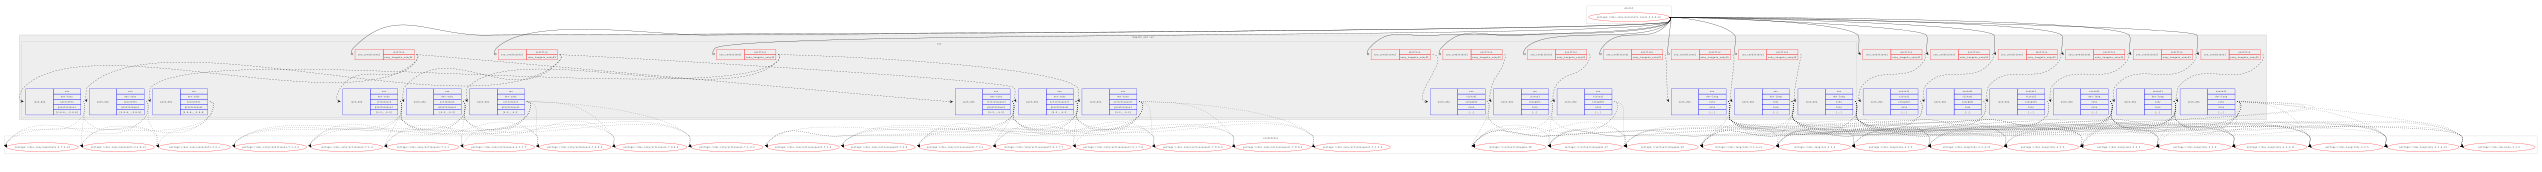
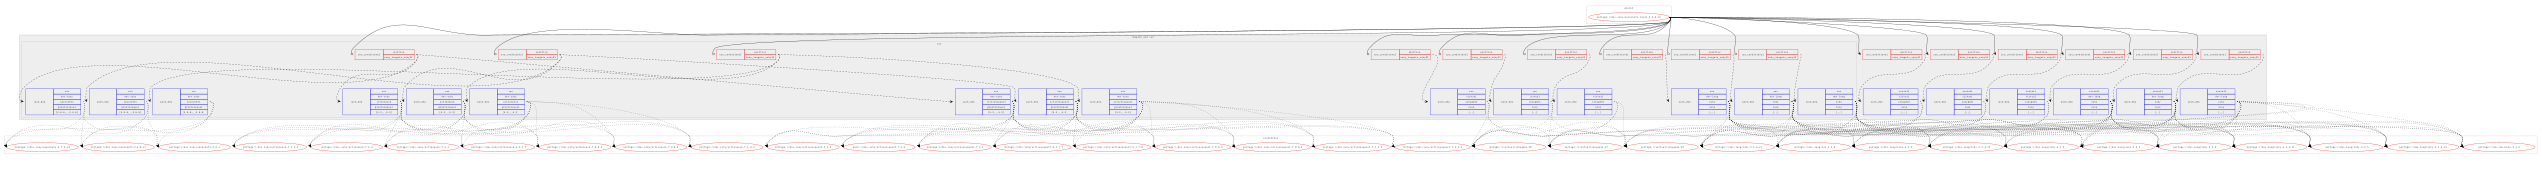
  digraph {
    compound=true
    concentrate=true
    fontname="IBM Plex Mono"
    fontsize=10
    newrank=true
    rankdir=TB
    ranksep=1.5
    node [color=red fontname="IBM Plex Mono" fontsize=10 shape=none]
    edge [arrowhead=vee fontname="IBM Plex Mono" headport=w style=dotted tailport=e weight=100]
    n1 [label="portage://dev-ruby/sprockets-rails-3.4.2-r2" width=4 shape=""]
    n2 [color=blue label=<<TABLE BORDER="0" CELLBORDER="1" CELLSPACING="0" CELLPADDING="4" WIDTH="220"><TR><TD ROWSPAN="6" CELLPADDING="30">pack_dep</TD></TR><TR><TD WIDTH="110">install</TD></TR><TR><TD>dev-lang</TD></TR><TR><TD>ruby</TD></TR><TR><TD>none</TD></TR><TR><TD>[,,]</TD></TR></TABLE>>]
    n3 [label=<<TABLE BORDER="0" CELLBORDER="1" CELLSPACING="0" CELLPADDING="4"><TR><TD ROWSPAN="3" CELLPADDING="10">use_conditional</TD></TR><TR><TD>positive</TD></TR><TR><TD>ruby_targets_ruby31</TD></TR></TABLE>>]
    n4 [color=blue label=<<TABLE BORDER="0" CELLBORDER="1" CELLSPACING="0" CELLPADDING="4" WIDTH="220"><TR><TD ROWSPAN="6" CELLPADDING="30">pack_dep</TD></TR><TR><TD WIDTH="110">install</TD></TR><TR><TD>virtual</TD></TR><TR><TD>rubygems</TD></TR><TR><TD>none</TD></TR><TR><TD>[,,]</TD></TR></TABLE>>]
    n5 [label=<<TABLE BORDER="0" CELLBORDER="1" CELLSPACING="0" CELLPADDING="4"><TR><TD ROWSPAN="3" CELLPADDING="10">use_conditional</TD></TR><TR><TD>positive</TD></TR><TR><TD>ruby_targets_ruby31</TD></TR></TABLE>>]
    n6 [color=blue label=<<TABLE BORDER="0" CELLBORDER="1" CELLSPACING="0" CELLPADDING="4" WIDTH="220"><TR><TD ROWSPAN="6" CELLPADDING="30">pack_dep</TD></TR><TR><TD WIDTH="110">install</TD></TR><TR><TD>dev-lang</TD></TR><TR><TD>ruby</TD></TR><TR><TD>none</TD></TR><TR><TD>[,,]</TD></TR></TABLE>>]
    n7 [label=<<TABLE BORDER="0" CELLBORDER="1" CELLSPACING="0" CELLPADDING="4"><TR><TD ROWSPAN="3" CELLPADDING="10">use_conditional</TD></TR><TR><TD>positive</TD></TR><TR><TD>ruby_targets_ruby32</TD></TR></TABLE>>]
    n8 [color=blue label=<<TABLE BORDER="0" CELLBORDER="1" CELLSPACING="0" CELLPADDING="4" WIDTH="220"><TR><TD ROWSPAN="6" CELLPADDING="30">pack_dep</TD></TR><TR><TD WIDTH="110">install</TD></TR><TR><TD>virtual</TD></TR><TR><TD>rubygems</TD></TR><TR><TD>none</TD></TR><TR><TD>[,,]</TD></TR></TABLE>>]
    n9 [label=<<TABLE BORDER="0" CELLBORDER="1" CELLSPACING="0" CELLPADDING="4"><TR><TD ROWSPAN="3" CELLPADDING="10">use_conditional</TD></TR><TR><TD>positive</TD></TR><TR><TD>ruby_targets_ruby32</TD></TR></TABLE>>]
    n10 [color=blue label=<<TABLE BORDER="0" CELLBORDER="1" CELLSPACING="0" CELLPADDING="4" WIDTH="220"><TR><TD ROWSPAN="6" CELLPADDING="30">pack_dep</TD></TR><TR><TD WIDTH="110">install</TD></TR><TR><TD>dev-lang</TD></TR><TR><TD>ruby</TD></TR><TR><TD>none</TD></TR><TR><TD>[,,]</TD></TR></TABLE>>]
    n11 [label=<<TABLE BORDER="0" CELLBORDER="1" CELLSPACING="0" CELLPADDING="4"><TR><TD ROWSPAN="3" CELLPADDING="10">use_conditional</TD></TR><TR><TD>positive</TD></TR><TR><TD>ruby_targets_ruby33</TD></TR></TABLE>>]
    n12 [color=blue label=<<TABLE BORDER="0" CELLBORDER="1" CELLSPACING="0" CELLPADDING="4" WIDTH="220"><TR><TD ROWSPAN="6" CELLPADDING="30">pack_dep</TD></TR><TR><TD WIDTH="110">install</TD></TR><TR><TD>virtual</TD></TR><TR><TD>rubygems</TD></TR><TR><TD>none</TD></TR><TR><TD>[,,]</TD></TR></TABLE>>]
    n13 [label=<<TABLE BORDER="0" CELLBORDER="1" CELLSPACING="0" CELLPADDING="4"><TR><TD ROWSPAN="3" CELLPADDING="10">use_conditional</TD></TR><TR><TD>positive</TD></TR><TR><TD>ruby_targets_ruby33</TD></TR></TABLE>>]
    n14 [color=blue label=<<TABLE BORDER="0" CELLBORDER="1" CELLSPACING="0" CELLPADDING="4" WIDTH="220"><TR><TD ROWSPAN="6" CELLPADDING="30">pack_dep</TD></TR><TR><TD WIDTH="110">run</TD></TR><TR><TD>dev-lang</TD></TR><TR><TD>ruby</TD></TR><TR><TD>none</TD></TR><TR><TD>[,,]</TD></TR></TABLE>>]
    n15 [label=<<TABLE BORDER="0" CELLBORDER="1" CELLSPACING="0" CELLPADDING="4"><TR><TD ROWSPAN="3" CELLPADDING="10">use_conditional</TD></TR><TR><TD>positive</TD></TR><TR><TD>ruby_targets_ruby31</TD></TR></TABLE>>]
    n16 [color=blue label=<<TABLE BORDER="0" CELLBORDER="1" CELLSPACING="0" CELLPADDING="4" WIDTH="220"><TR><TD ROWSPAN="6" CELLPADDING="30">pack_dep</TD></TR><TR><TD WIDTH="110">run</TD></TR><TR><TD>dev-ruby</TD></TR><TR><TD>actionpack</TD></TR><TR><TD>greaterequal</TD></TR><TR><TD>[5.2,,,5.2]</TD></TR></TABLE>>]
    n17 [color=blue label=<<TABLE BORDER="0" CELLBORDER="1" CELLSPACING="0" CELLPADDING="4" WIDTH="220"><TR><TD ROWSPAN="6" CELLPADDING="30">pack_dep</TD></TR><TR><TD WIDTH="110">run</TD></TR><TR><TD>dev-ruby</TD></TR><TR><TD>activesupport</TD></TR><TR><TD>greaterequal</TD></TR><TR><TD>[5.2,,,5.2]</TD></TR></TABLE>>]
    n18 [color=blue label=<<TABLE BORDER="0" CELLBORDER="1" CELLSPACING="0" CELLPADDING="4" WIDTH="220"><TR><TD ROWSPAN="6" CELLPADDING="30">pack_dep</TD></TR><TR><TD WIDTH="110">run</TD></TR><TR><TD>dev-ruby</TD></TR><TR><TD>sprockets</TD></TR><TR><TD>greaterequal</TD></TR><TR><TD>[3.0.0,,,3.0.0]</TD></TR></TABLE>>]
    n19 [label=<<TABLE BORDER="0" CELLBORDER="1" CELLSPACING="0" CELLPADDING="4"><TR><TD ROWSPAN="3" CELLPADDING="10">use_conditional</TD></TR><TR><TD>positive</TD></TR><TR><TD>ruby_targets_ruby31</TD></TR></TABLE>>]
    n20 [color=blue label=<<TABLE BORDER="0" CELLBORDER="1" CELLSPACING="0" CELLPADDING="4" WIDTH="220"><TR><TD ROWSPAN="6" CELLPADDING="30">pack_dep</TD></TR><TR><TD WIDTH="110">run</TD></TR><TR><TD>virtual</TD></TR><TR><TD>rubygems</TD></TR><TR><TD>none</TD></TR><TR><TD>[,,]</TD></TR></TABLE>>]
    n21 [label=<<TABLE BORDER="0" CELLBORDER="1" CELLSPACING="0" CELLPADDING="4"><TR><TD ROWSPAN="3" CELLPADDING="10">use_conditional</TD></TR><TR><TD>positive</TD></TR><TR><TD>ruby_targets_ruby31</TD></TR></TABLE>>]
    n22 [color=blue label=<<TABLE BORDER="0" CELLBORDER="1" CELLSPACING="0" CELLPADDING="4" WIDTH="220"><TR><TD ROWSPAN="6" CELLPADDING="30">pack_dep</TD></TR><TR><TD WIDTH="110">run</TD></TR><TR><TD>dev-lang</TD></TR><TR><TD>ruby</TD></TR><TR><TD>none</TD></TR><TR><TD>[,,]</TD></TR></TABLE>>]
    n23 [label=<<TABLE BORDER="0" CELLBORDER="1" CELLSPACING="0" CELLPADDING="4"><TR><TD ROWSPAN="3" CELLPADDING="10">use_conditional</TD></TR><TR><TD>positive</TD></TR><TR><TD>ruby_targets_ruby32</TD></TR></TABLE>>]
    n24 [color=blue label=<<TABLE BORDER="0" CELLBORDER="1" CELLSPACING="0" CELLPADDING="4" WIDTH="220"><TR><TD ROWSPAN="6" CELLPADDING="30">pack_dep</TD></TR><TR><TD WIDTH="110">run</TD></TR><TR><TD>dev-ruby</TD></TR><TR><TD>actionpack</TD></TR><TR><TD>greaterequal</TD></TR><TR><TD>[5.2,,,5.2]</TD></TR></TABLE>>]
    n25 [color=blue label=<<TABLE BORDER="0" CELLBORDER="1" CELLSPACING="0" CELLPADDING="4" WIDTH="220"><TR><TD ROWSPAN="6" CELLPADDING="30">pack_dep</TD></TR><TR><TD WIDTH="110">run</TD></TR><TR><TD>dev-ruby</TD></TR><TR><TD>activesupport</TD></TR><TR><TD>greaterequal</TD></TR><TR><TD>[5.2,,,5.2]</TD></TR></TABLE>>]
    n26 [color=blue label=<<TABLE BORDER="0" CELLBORDER="1" CELLSPACING="0" CELLPADDING="4" WIDTH="220"><TR><TD ROWSPAN="6" CELLPADDING="30">pack_dep</TD></TR><TR><TD WIDTH="110">run</TD></TR><TR><TD>dev-ruby</TD></TR><TR><TD>sprockets</TD></TR><TR><TD>greaterequal</TD></TR><TR><TD>[3.0.0,,,3.0.0]</TD></TR></TABLE>>]
    n27 [label=<<TABLE BORDER="0" CELLBORDER="1" CELLSPACING="0" CELLPADDING="4"><TR><TD ROWSPAN="3" CELLPADDING="10">use_conditional</TD></TR><TR><TD>positive</TD></TR><TR><TD>ruby_targets_ruby32</TD></TR></TABLE>>]
    n28 [color=blue label=<<TABLE BORDER="0" CELLBORDER="1" CELLSPACING="0" CELLPADDING="4" WIDTH="220"><TR><TD ROWSPAN="6" CELLPADDING="30">pack_dep</TD></TR><TR><TD WIDTH="110">run</TD></TR><TR><TD>virtual</TD></TR><TR><TD>rubygems</TD></TR><TR><TD>none</TD></TR><TR><TD>[,,]</TD></TR></TABLE>>]
    n29 [label=<<TABLE BORDER="0" CELLBORDER="1" CELLSPACING="0" CELLPADDING="4"><TR><TD ROWSPAN="3" CELLPADDING="10">use_conditional</TD></TR><TR><TD>positive</TD></TR><TR><TD>ruby_targets_ruby32</TD></TR></TABLE>>]
    n30 [color=blue label=<<TABLE BORDER="0" CELLBORDER="1" CELLSPACING="0" CELLPADDING="4" WIDTH="220"><TR><TD ROWSPAN="6" CELLPADDING="30">pack_dep</TD></TR><TR><TD WIDTH="110">run</TD></TR><TR><TD>dev-lang</TD></TR><TR><TD>ruby</TD></TR><TR><TD>none</TD></TR><TR><TD>[,,]</TD></TR></TABLE>>]
    n31 [label=<<TABLE BORDER="0" CELLBORDER="1" CELLSPACING="0" CELLPADDING="4"><TR><TD ROWSPAN="3" CELLPADDING="10">use_conditional</TD></TR><TR><TD>positive</TD></TR><TR><TD>ruby_targets_ruby33</TD></TR></TABLE>>]
    n32 [color=blue label=<<TABLE BORDER="0" CELLBORDER="1" CELLSPACING="0" CELLPADDING="4" WIDTH="220"><TR><TD ROWSPAN="6" CELLPADDING="30">pack_dep</TD></TR><TR><TD WIDTH="110">run</TD></TR><TR><TD>dev-ruby</TD></TR><TR><TD>sprockets</TD></TR><TR><TD>greaterequal</TD></TR><TR><TD>[3.0.0,,,3.0.0]</TD></TR></TABLE>>]
    n33 [color=blue label=<<TABLE BORDER="0" CELLBORDER="1" CELLSPACING="0" CELLPADDING="4" WIDTH="220"><TR><TD ROWSPAN="6" CELLPADDING="30">pack_dep</TD></TR><TR><TD WIDTH="110">run</TD></TR><TR><TD>dev-ruby</TD></TR><TR><TD>actionpack</TD></TR><TR><TD>greaterequal</TD></TR><TR><TD>[5.2,,,5.2]</TD></TR></TABLE>>]
    n34 [color=blue label=<<TABLE BORDER="0" CELLBORDER="1" CELLSPACING="0" CELLPADDING="4" WIDTH="220"><TR><TD ROWSPAN="6" CELLPADDING="30">pack_dep</TD></TR><TR><TD WIDTH="110">run</TD></TR><TR><TD>dev-ruby</TD></TR><TR><TD>activesupport</TD></TR><TR><TD>greaterequal</TD></TR><TR><TD>[5.2,,,5.2]</TD></TR></TABLE>>]
    n35 [label=<<TABLE BORDER="0" CELLBORDER="1" CELLSPACING="0" CELLPADDING="4"><TR><TD ROWSPAN="3" CELLPADDING="10">use_conditional</TD></TR><TR><TD>positive</TD></TR><TR><TD>ruby_targets_ruby33</TD></TR></TABLE>>]
    n36 [color=blue label=<<TABLE BORDER="0" CELLBORDER="1" CELLSPACING="0" CELLPADDING="4" WIDTH="220"><TR><TD ROWSPAN="6" CELLPADDING="30">pack_dep</TD></TR><TR><TD WIDTH="110">run</TD></TR><TR><TD>virtual</TD></TR><TR><TD>rubygems</TD></TR><TR><TD>none</TD></TR><TR><TD>[,,]</TD></TR></TABLE>>]
    n37 [label=<<TABLE BORDER="0" CELLBORDER="1" CELLSPACING="0" CELLPADDING="4"><TR><TD ROWSPAN="3" CELLPADDING="10">use_conditional</TD></TR><TR><TD>positive</TD></TR><TR><TD>ruby_targets_ruby33</TD></TR></TABLE>>]
    n38 [label="portage://dev-lang/ruby-3.3.5" width=4 shape=""]
    n39 [label="portage://dev-lang/ruby-3.3.4-r1" width=4 shape=""]
    n40 [label="portage://dev-lang/ruby-3.3.4" width=4 shape=""]
    n41 [label="portage://dev-lang/ruby-3.3.2" width=4 shape=""]
    n42 [label="portage://dev-lang/ruby-3.2.5" width=4 shape=""]
    n43 [label="portage://dev-lang/ruby-3.2.4-r1" width=4 shape=""]
    n44 [label="portage://dev-lang/ruby-3.2.4" width=4 shape=""]
    n45 [label="portage://dev-lang/run-3.2.3" width=4 shape=""]
    n46 [label="portage://dev-lang/ruby-3.1.6-r1" width=4 shape=""]
    n47 [label="portage://dev-dev/ruby-3.1.5" width=4 shape=""]
    n48 [label="portage://dev-lang/ruby-3.1.4-r3" width=4 shape=""]
    n49 [label="portage://virtual/rubygems-20" width=4 shape=""]
    n50 [label="portage://virtual/rubygems-19" width=4 shape=""]
    n51 [label="portage://virtual/rubygems-17" width=4 shape=""]
    n52 [label="portage://dev-ruby/actionpack-7.2.1" width=4 shape=""]
    n53 [label="portage://dev-ruby/actionpack-7.1.4" width=4 shape=""]
-   n54 [label="portage://dev-ruby/conditional-7.1.3.4" width=4 shape=""]
+   n54 [label="portage://dev-ruby/actionpack-7.1.3.4" width=4 shape=""]
    n55 [label="portage://dev-ruby/actionpack-7.1.3.3" width=4 shape=""]
    n56 [label="portage://dev-ruby/actionpack-7.0.8.4" width=4 shape=""]
    n57 [label="portage://dev-ruby/actionpack-7.0.8.3" width=4 shape=""]
    n58 [label="portage://dev-ruby/actionpack-6.1.7.7" width=4 shape=""]
    n59 [label="portage://dev-ruby/activesupport-7.2.1" width=4 shape=""]
-   n60 [label="portage://dev-ruby/activesupport-7.2.0" width=4 shape=""]
+   n60 [label="pack://dev-ruby/activesupport-7.2.0" width=4 shape=""]
    n61 [label="portage://dev-ruby/activesupport-7.1.4" width=4 shape=""]
+   n62 [label="portage://dev-ruby/activesupport-7.1.3.4" width=4 shape=""]
    n63 [label="portage://dev-ruby/activesupport-7.1.3.3" width=4 shape=""]
    n64 [label="portage://dev-ruby/activesupport-7.0.8.4" width=4 shape=""]
    n65 [label="portage://dev-ruby/activesupport-7.0.8.3" width=4 shape=""]
    n66 [label="portage://dev-ruby/activesupport-6.1.7.8" width=4 shape=""]
    n67 [label="portage://dev-ruby/activesupport-6.1.7.7" width=4 shape=""]
    n68 [label="portage://dev-ruby/sprockets-4.2.1" width=4 shape=""]
    n69 [label="portage://dev-ruby/sprockets-4.2.0-r1" width=4 shape=""]
    n70 [label="portage://dev-ruby/sprockets-3.7.2-r3" width=4 shape=""]
    subgraph cluster_1 {
      color=gray
      label=<<i>ebuild</i>>
      n1
    }
    subgraph cluster_2 {
      color=gray
      label=<<i>dependencies</i>>
      subgraph cluster_3 {
        color=gray
        fillcolor="#eeeeee"
        label=<<i>compile</i>>
        style=filled
        subgraph sub_4 {
          color=gray
          fillcolor="#eeeeee"
          label=<<i>compile</i>>
          style=filled
          n3
          subgraph sub_5 {
            color=gray
            fillcolor="#eeeeee"
            label=<<i>compile</i>>
            style=filled
            n2
          }
        }
        subgraph sub_6 {
          color=gray
          fillcolor="#eeeeee"
          label=<<i>compile</i>>
          style=filled
          n5
          subgraph sub_7 {
            color=gray
            fillcolor="#eeeeee"
            label=<<i>compile</i>>
            style=filled
            n4
          }
        }
        subgraph sub_8 {
          color=gray
          fillcolor="#eeeeee"
          label=<<i>compile</i>>
          style=filled
          n7
          subgraph sub_9 {
            color=gray
            fillcolor="#eeeeee"
            label=<<i>compile</i>>
            style=filled
            n6
          }
        }
        subgraph sub_10 {
          color=gray
          fillcolor="#eeeeee"
          label=<<i>compile</i>>
          style=filled
          n9
          subgraph sub_11 {
            color=gray
            fillcolor="#eeeeee"
            label=<<i>compile</i>>
            style=filled
            n8
          }
        }
        subgraph sub_12 {
          color=gray
          fillcolor="#eeeeee"
          label=<<i>compile</i>>
          style=filled
          n11
          subgraph sub_13 {
            color=gray
            fillcolor="#eeeeee"
            label=<<i>compile</i>>
            style=filled
            n10
          }
        }
        subgraph sub_14 {
          color=gray
          fillcolor="#eeeeee"
          label=<<i>compile</i>>
          style=filled
          n13
          subgraph sub_15 {
            color=gray
            fillcolor="#eeeeee"
            label=<<i>compile</i>>
            style=filled
            n12
          }
        }
      }
      subgraph cluster_16 {
        color=gray
        fillcolor="#eeeeee"
        label=<<i>compile and run</i>>
        style=filled
      }
      subgraph cluster_17 {
        color=gray
        fillcolor="#eeeeee"
        label=<<i>run</i>>
        style=filled
        subgraph sub_18 {
          color=gray
          fillcolor="#eeeeee"
          label=<<i>run</i>>
          style=filled
          n15
          subgraph sub_19 {
            color=gray
            fillcolor="#eeeeee"
            label=<<i>run</i>>
            style=filled
            n14
          }
        }
        subgraph sub_20 {
          color=gray
          fillcolor="#eeeeee"
          label=<<i>run</i>>
          style=filled
          n19
          subgraph sub_21 {
            color=gray
            fillcolor="#eeeeee"
            label=<<i>run</i>>
            style=filled
            n16
          }
          subgraph sub_22 {
            color=gray
            fillcolor="#eeeeee"
            label=<<i>run</i>>
            style=filled
            n17
          }
          subgraph sub_23 {
            color=gray
            fillcolor="#eeeeee"
            label=<<i>run</i>>
            style=filled
            n18
          }
        }
        subgraph sub_24 {
          color=gray
          fillcolor="#eeeeee"
          label=<<i>run</i>>
          style=filled
          n21
          subgraph sub_25 {
            color=gray
            fillcolor="#eeeeee"
            label=<<i>run</i>>
            style=filled
            n20
          }
        }
        subgraph sub_26 {
          color=gray
          fillcolor="#eeeeee"
          label=<<i>run</i>>
          style=filled
          n23
          subgraph sub_27 {
            color=gray
            fillcolor="#eeeeee"
            label=<<i>run</i>>
            style=filled
            n22
          }
        }
        subgraph sub_28 {
          color=gray
          fillcolor="#eeeeee"
          label=<<i>run</i>>
          style=filled
          n27
          subgraph sub_29 {
            color=gray
            fillcolor="#eeeeee"
            label=<<i>run</i>>
            style=filled
            n24
          }
          subgraph sub_30 {
            color=gray
            fillcolor="#eeeeee"
            label=<<i>run</i>>
            style=filled
            n25
          }
          subgraph sub_31 {
            color=gray
            fillcolor="#eeeeee"
            label=<<i>run</i>>
            style=filled
            n26
          }
        }
        subgraph sub_32 {
          color=gray
          fillcolor="#eeeeee"
          label=<<i>run</i>>
          style=filled
          n29
          subgraph sub_33 {
            color=gray
            fillcolor="#eeeeee"
            label=<<i>run</i>>
            style=filled
            n28
          }
        }
        subgraph sub_34 {
          color=gray
          fillcolor="#eeeeee"
          label=<<i>run</i>>
          style=filled
          n31
          subgraph sub_35 {
            color=gray
            fillcolor="#eeeeee"
            label=<<i>run</i>>
            style=filled
            n30
          }
        }
        subgraph sub_36 {
          color=gray
          fillcolor="#eeeeee"
          label=<<i>run</i>>
          style=filled
          n35
          subgraph sub_37 {
            color=gray
            fillcolor="#eeeeee"
            label=<<i>run</i>>
            style=filled
            n32
          }
          subgraph sub_38 {
            color=gray
            fillcolor="#eeeeee"
            label=<<i>run</i>>
            style=filled
            n33
          }
          subgraph sub_39 {
            color=gray
            fillcolor="#eeeeee"
            label=<<i>run</i>>
            style=filled
            n34
          }
        }
        subgraph sub_40 {
          color=gray
          fillcolor="#eeeeee"
          label=<<i>run</i>>
          style=filled
          n37
          subgraph sub_41 {
            color=gray
            fillcolor="#eeeeee"
            label=<<i>run</i>>
            style=filled
            n36
          }
        }
      }
    }
    subgraph cluster_42 {
      color=gray
      label=<<i>candidates</i>>
      rank=same
      subgraph sub_43 {
        color=black
        label=<<i>candidates</i>>
        nodesep=1
        rank=same
        n38
        n39
        n40
        n41
        n42
        n43
        n44
        n45
        n46
        n47
        n48
      }
      subgraph sub_44 {
        color=black
        label=<<i>candidates</i>>
        nodesep=1
        rank=same
        n49
        n50
        n51
      }
      subgraph sub_45 {
        color=black
        label=<<i>candidates</i>>
        nodesep=1
        rank=same
        n38
        n39
        n40
        n41
        n42
        n43
        n44
        n45
        n46
        n47
        n48
      }
      subgraph sub_46 {
        color=black
        label=<<i>candidates</i>>
        nodesep=1
        rank=same
        n49
        n50
        n51
      }
      subgraph sub_47 {
        color=black
        label=<<i>candidates</i>>
        nodesep=1
        rank=same
        n38
        n39
        n40
        n41
        n42
        n43
        n44
        n45
        n46
        n47
        n48
      }
      subgraph sub_48 {
        color=black
        label=<<i>candidates</i>>
        nodesep=1
        rank=same
        n49
        n50
        n51
      }
      subgraph sub_49 {
        color=black
        label=<<i>candidates</i>>
        nodesep=1
        rank=same
        n38
        n39
        n40
        n41
        n42
        n43
        n44
        n45
        n46
        n47
        n48
      }
      subgraph sub_50 {
        color=black
        label=<<i>candidates</i>>
        nodesep=1
        rank=same
        n52
        n53
        n54
        n55
        n56
        n57
        n58
      }
      subgraph sub_51 {
        color=black
        label=<<i>candidates</i>>
        nodesep=1
        rank=same
        n59
        n60
        n61
+       n62
        n63
        n64
        n65
        n66
        n67
      }
      subgraph sub_52 {
        color=black
        label=<<i>candidates</i>>
        nodesep=1
        rank=same
        n68
        n69
        n70
      }
      subgraph sub_53 {
        color=black
        label=<<i>candidates</i>>
        nodesep=1
        rank=same
        n49
        n50
        n51
      }
      subgraph sub_54 {
        color=black
        label=<<i>candidates</i>>
        nodesep=1
        rank=same
        n38
        n39
        n40
        n41
        n42
        n43
        n44
        n45
        n46
        n47
        n48
      }
      subgraph sub_55 {
        color=black
        label=<<i>candidates</i>>
        nodesep=1
        rank=same
        n52
        n53
        n54
        n55
        n56
        n57
        n58
      }
      subgraph sub_56 {
        color=black
        label=<<i>candidates</i>>
        nodesep=1
        rank=same
        n59
        n60
        n61
+       n62
        n63
        n64
        n65
        n66
        n67
      }
      subgraph sub_57 {
        color=black
        label=<<i>candidates</i>>
        nodesep=1
        rank=same
        n68
        n69
        n70
      }
      subgraph sub_58 {
        color=black
        label=<<i>candidates</i>>
        nodesep=1
        rank=same
        n49
        n50
        n51
      }
      subgraph sub_59 {
        color=black
        label=<<i>candidates</i>>
        nodesep=1
        rank=same
        n38
        n39
        n40
        n41
        n42
        n43
        n44
        n45
        n46
        n47
        n48
      }
      subgraph sub_60 {
        color=black
        label=<<i>candidates</i>>
        nodesep=1
        rank=same
        n52
        n53
        n54
        n55
        n56
        n57
        n58
      }
      subgraph sub_61 {
        color=black
        label=<<i>candidates</i>>
        nodesep=1
        rank=same
        n59
        n60
        n61
+       n62
        n63
        n64
        n65
        n66
        n67
      }
      subgraph sub_62 {
        color=black
        label=<<i>candidates</i>>
        nodesep=1
        rank=same
        n68
        n69
        n70
      }
      subgraph sub_63 {
        color=black
        label=<<i>candidates</i>>
        nodesep=1
        rank=same
        n49
        n50
        n51
      }
    }
    n1 -> n3 [style=solid weight=20]
    n1 -> n5 [style=solid weight=20]
    n1 -> n7 [style=solid weight=20]
    n1 -> n9 [style=solid weight=20]
    n1 -> n11 [style=solid weight=20]
    n1 -> n13 [style=solid weight=20]
    n1 -> n15 [arrowhead=odot style=solid weight=20]
    n1 -> n19 [arrowhead=odot style=solid weight=20]
    n1 -> n21 [arrowhead=odot style=solid weight=20]
    n1 -> n23 [arrowhead=odot style=solid weight=20]
    n1 -> n27 [arrowhead=odot style=solid weight=20]
    n1 -> n29 [arrowhead=odot style=solid weight=20]
    n1 -> n31 [arrowhead=odot style=solid weight=20]
    n1 -> n35 [arrowhead=odot style=solid weight=20]
    n1 -> n37 [arrowhead=odot style=solid weight=20]
    n2 -> n38
    n2 -> n39
    n2 -> n40
    n2 -> n41
    n2 -> n42
    n2 -> n43
    n2 -> n44
    n2 -> n45
    n2 -> n46
    n2 -> n47
    n2 -> n48
    n3 -> n2 [style=dashed weight=20]
    n4 -> n49
    n4 -> n50
    n4 -> n51
    n5 -> n4 [style=dashed weight=20]
    n6 -> n38
    n6 -> n39
    n6 -> n40
    n6 -> n41
    n6 -> n42
    n6 -> n43
    n6 -> n44
    n6 -> n45
    n6 -> n46
    n6 -> n47
    n6 -> n48
    n7 -> n6 [style=dashed weight=20]
    n8 -> n49
    n8 -> n50
    n8 -> n51
    n9 -> n8 [style=dashed weight=20]
    n10 -> n38
    n10 -> n39
    n10 -> n40
    n10 -> n41
    n10 -> n42
    n10 -> n43
    n10 -> n44
    n10 -> n45
    n10 -> n46
    n10 -> n47
    n10 -> n48
    n11 -> n10 [style=dashed weight=20]
    n12 -> n49
    n12 -> n50
    n12 -> n51
    n13 -> n12 [style=dashed weight=20]
    n14 -> n38
    n14 -> n39
    n14 -> n40
    n14 -> n41
    n14 -> n42
    n14 -> n43
    n14 -> n44
    n14 -> n45
    n14 -> n46
    n14 -> n47
    n14 -> n48
    n15 -> n14 [style=dashed weight=20]
    n16 -> n52
    n16 -> n53
    n16 -> n54
    n16 -> n55
    n16 -> n56
    n16 -> n57
    n16 -> n58
    n17 -> n59
    n17 -> n60
    n17 -> n61
+   n17 -> n62
    n17 -> n63
    n17 -> n64
    n17 -> n65
    n17 -> n66
    n17 -> n67
    n18 -> n68
    n18 -> n69
    n18 -> n70
    n19 -> n16 [style=dashed weight=20]
    n19 -> n17 [style=dashed weight=20]
    n19 -> n18 [style=dashed weight=20]
    n20 -> n49
    n20 -> n50
    n20 -> n51
    n21 -> n20 [style=dashed weight=20]
    n22 -> n38
    n22 -> n39
    n22 -> n40
    n22 -> n41
    n22 -> n42
    n22 -> n43
    n22 -> n44
    n22 -> n45
    n22 -> n46
    n22 -> n47
    n22 -> n48
    n23 -> n22 [style=dashed weight=20]
    n24 -> n52
    n24 -> n53
    n24 -> n54
    n24 -> n55
    n24 -> n56
    n24 -> n57
    n24 -> n58
    n25 -> n59
    n25 -> n60
    n25 -> n61
+   n25 -> n62
    n25 -> n63
    n25 -> n64
    n25 -> n65
    n25 -> n66
    n25 -> n67
    n26 -> n68
    n26 -> n69
    n26 -> n70
    n27 -> n24 [style=dashed weight=20]
    n27 -> n25 [style=dashed weight=20]
    n27 -> n26 [style=dashed weight=20]
    n28 -> n49
    n28 -> n50
    n28 -> n51
    n29 -> n28 [style=dashed weight=20]
    n30 -> n38
    n30 -> n39
    n30 -> n40
    n30 -> n41
    n30 -> n42
    n30 -> n43
    n30 -> n44
    n30 -> n45
    n30 -> n46
    n30 -> n47
    n30 -> n48
    n31 -> n30 [style=dashed weight=20]
    n32 -> n68
    n32 -> n69
    n32 -> n70
    n33 -> n52
    n33 -> n53
    n33 -> n54
    n33 -> n55
    n33 -> n56
    n33 -> n57
    n33 -> n58
    n34 -> n59
    n34 -> n60
    n34 -> n61
+   n34 -> n62
    n34 -> n63
    n34 -> n64
    n34 -> n65
    n34 -> n66
    n34 -> n67
    n35 -> n32 [style=dashed weight=20]
    n35 -> n33 [style=dashed weight=20]
    n35 -> n34 [style=dashed weight=20]
    n36 -> n49
    n36 -> n50
    n36 -> n51
    n37 -> n36 [style=dashed weight=20]
  }
